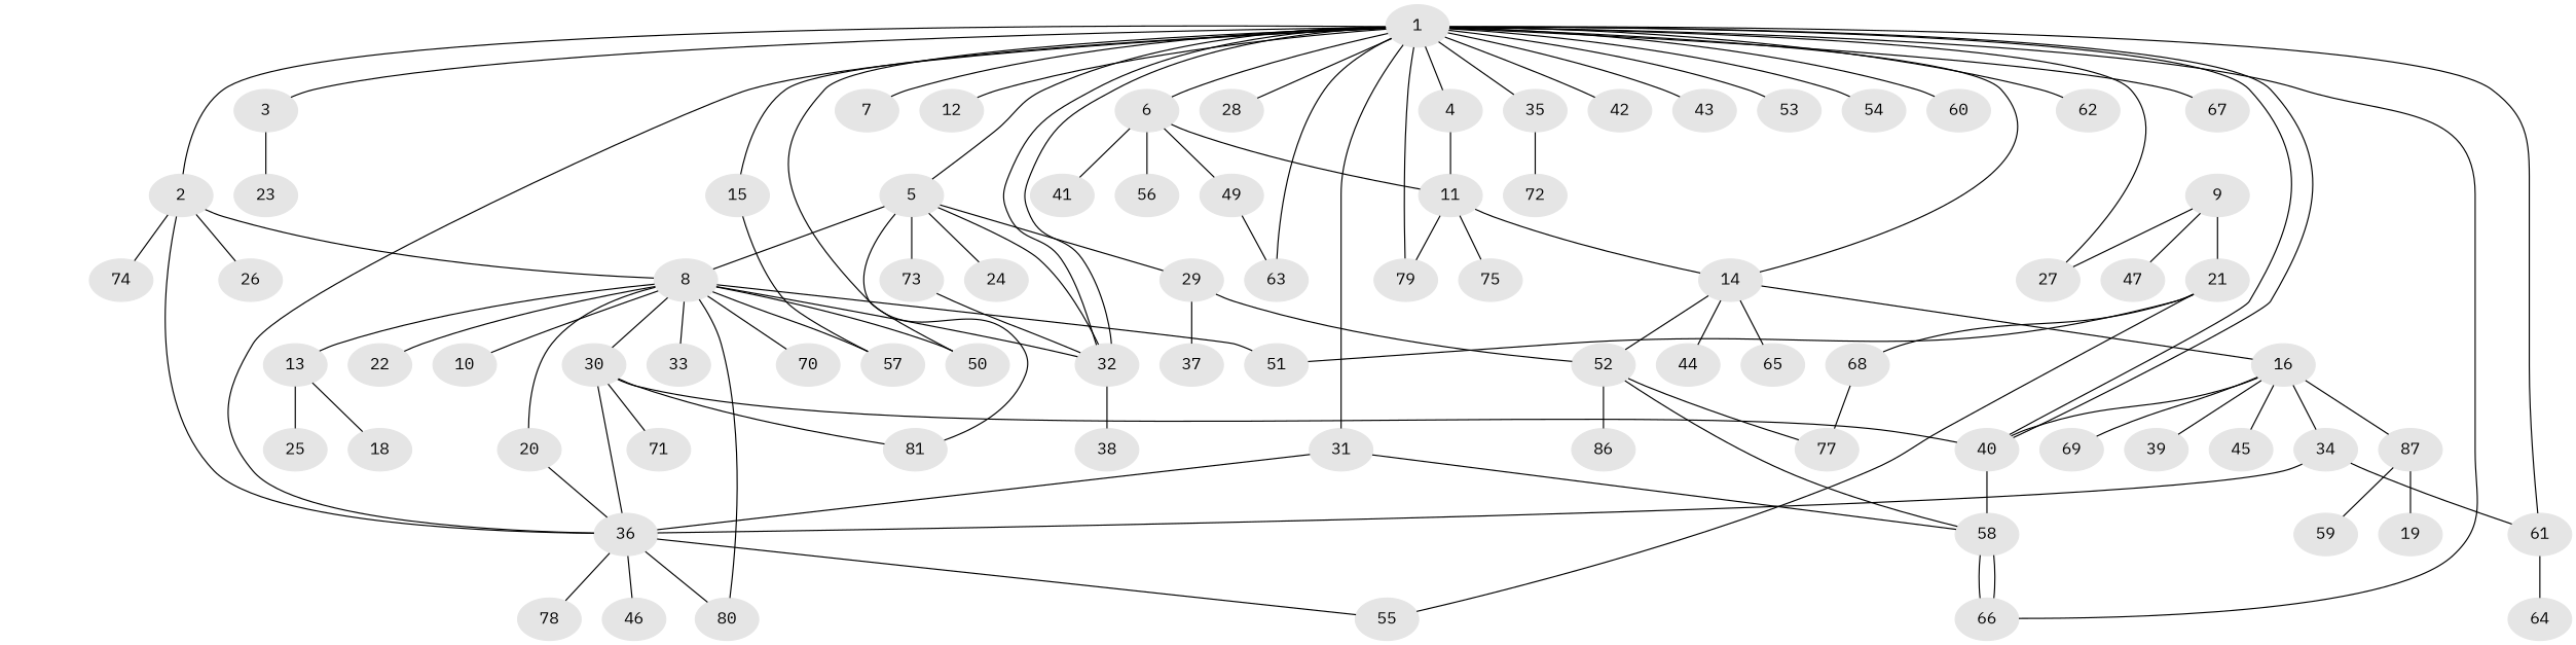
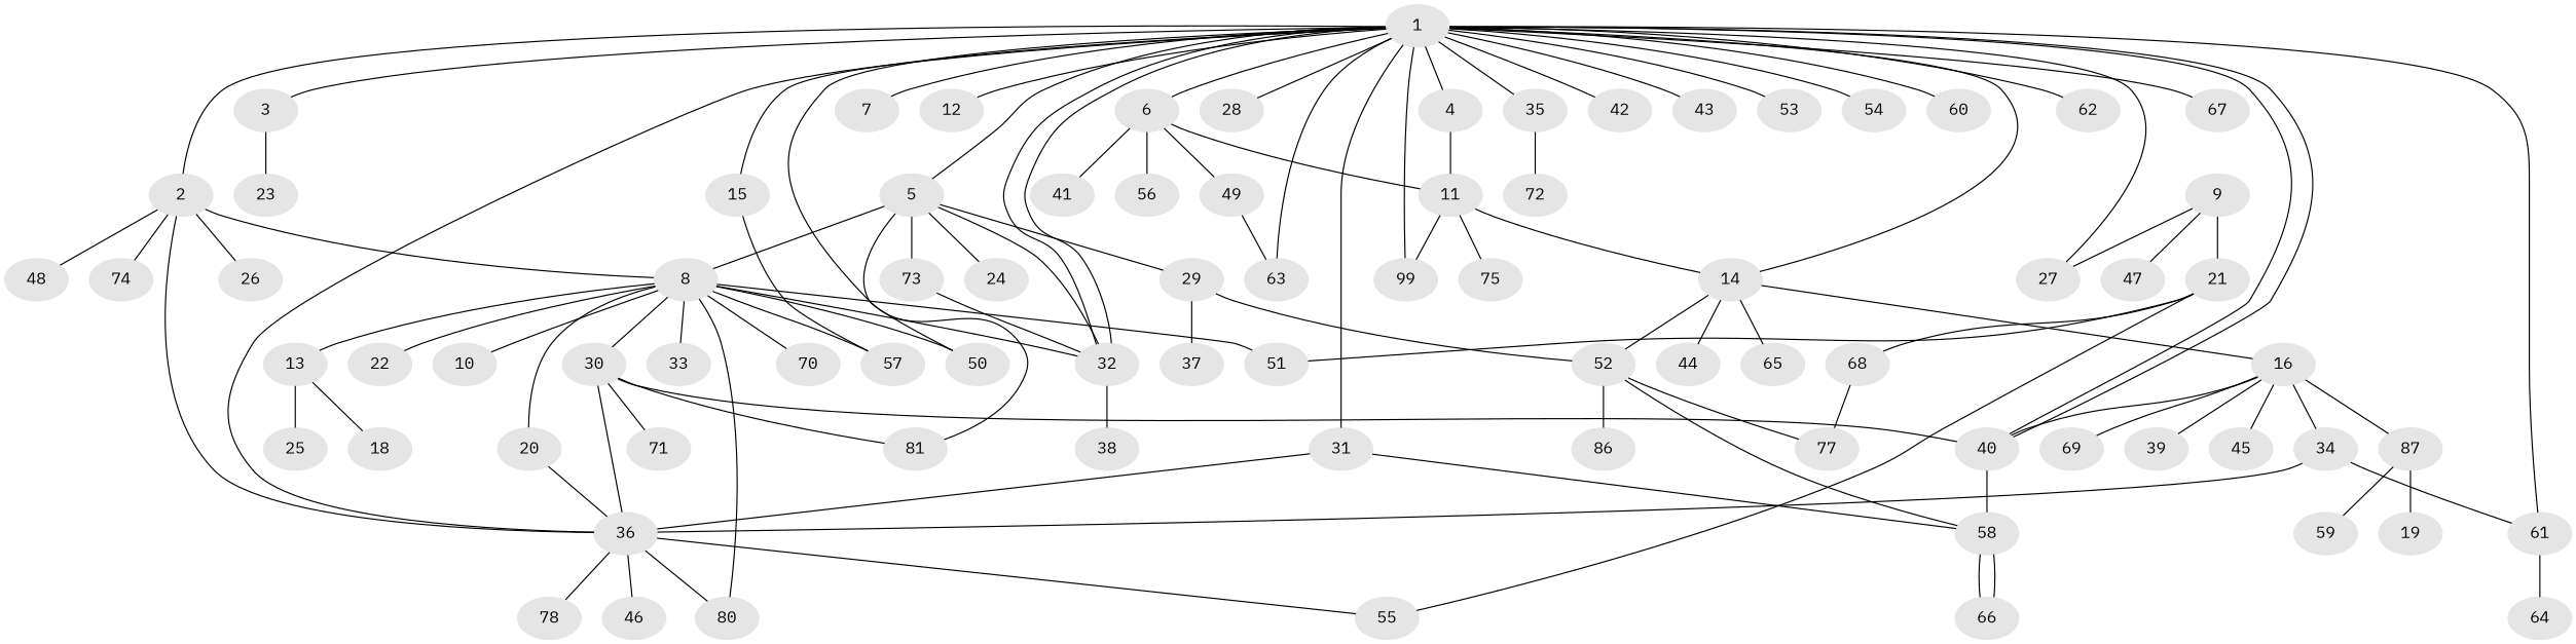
  graph {
    fontname="IBM Plex Mono"
    node [color=gray90 fontname="IBM Plex Mono" style=filled]
    edge [fontname="IBM Plex Mono"]
    1
    2
    3
    4
    5
    6
    7
    12
    14
    15
    27
    28
    31
    32
    35
    36
    40
    42
    43
    53
    54
    60
    61
    62
    66
    67
-   79
+   79 [label=99]
    81
    63
    8
    26
+   48
    74
    23
    11
    24
    29
    50
    73
    41
    49
    56
    9
    21
    47
    16
    44
    52
    65
    57
    58
    38
    72
    55
    46
    78
    80
    64
    10
    13
    20
    22
    30
    33
    51
    70
    75
    37
    18
    25
    71
    68
    n73 [label=87]
    34
    39
    45
    69
    n78 [label=86]
    77
    59
    19
    1 -- 2
    1 -- 3
    1 -- 4
    1 -- 5
    1 -- 6
    1 -- 7
    1 -- 12
    1 -- 14
    1 -- 15
    1 -- 27
    1 -- 28
    1 -- 31
    1 -- 32
    1 -- 32
    1 -- 35
    1 -- 36
    1 -- 40
    1 -- 40
    1 -- 42
    1 -- 43
    1 -- 53
    1 -- 54
    1 -- 60
    1 -- 61
    1 -- 62
-   1 -- 66
    1 -- 67
    1 -- 79
    1 -- 81
    1 -- 63
    2 -- 36
    2 -- 8
    2 -- 26
+   2 -- 48
    2 -- 74
    3 -- 23
    4 -- 11
    5 -- 32
    5 -- 8
    5 -- 24
    5 -- 29
    5 -- 50
    5 -- 73
    6 -- 11
    6 -- 41
    6 -- 49
    6 -- 56
    14 -- 16
    14 -- 44
    14 -- 52
    14 -- 65
    15 -- 57
    31 -- 36
    31 -- 58
    32 -- 38
    35 -- 72
    36 -- 55
    36 -- 46
    36 -- 78
    36 -- 80
    40 -- 58
    61 -- 64
    8 -- 32
    8 -- 50
    8 -- 57
    8 -- 80
    8 -- 10
    8 -- 13
    8 -- 20
    8 -- 22
    8 -- 30
    8 -- 33
    8 -- 51
    8 -- 70
    11 -- 14
    11 -- 79
    11 -- 75
    29 -- 52
    29 -- 37
    73 -- 32
    49 -- 63
    9 -- 27
    9 -- 21
    9 -- 47
    21 -- 55
    21 -- 51
    21 -- 68
    16 -- 40
    16 -- n73
    16 -- 34
    16 -- 39
    16 -- 45
    16 -- 69
    52 -- 58
    52 -- n78
    52 -- 77
    58 -- 66
    58 -- 66
    13 -- 18
    13 -- 25
    20 -- 36
    30 -- 36
    30 -- 40
    30 -- 81
    30 -- 71
    68 -- 77
    n73 -- 59
    n73 -- 19
    34 -- 36
    34 -- 61
  }
